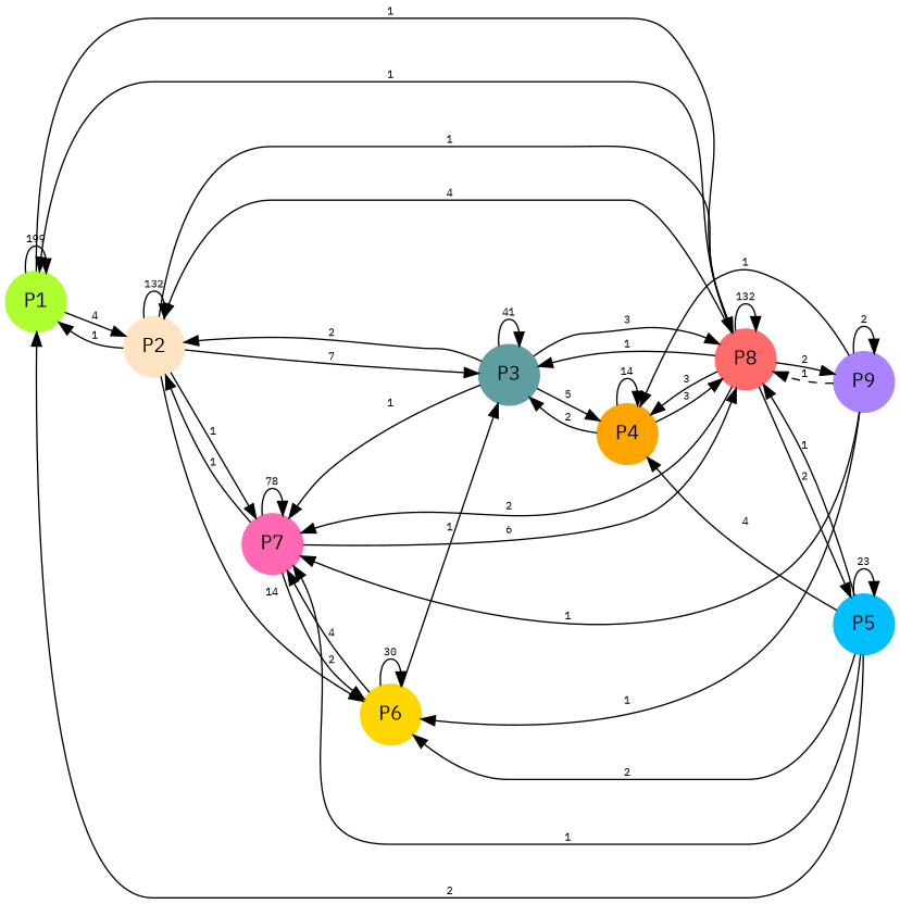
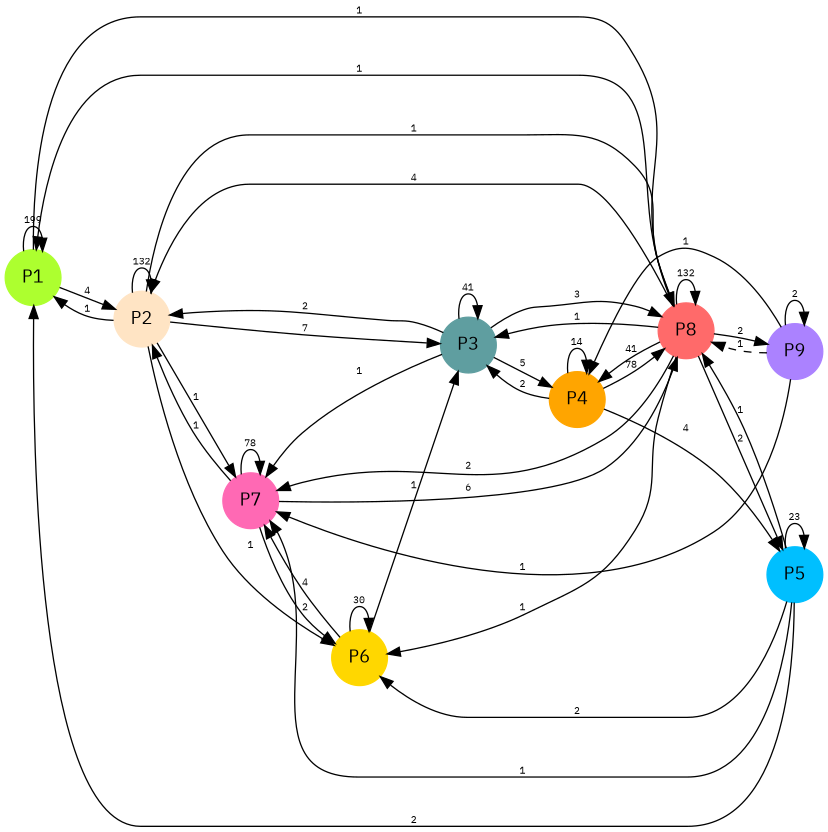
  digraph {
    fontname="IBM Plex Mono"
    rankdir=LR
    node [fontname="IBM Plex Mono" shape=circle style=filled]
    edge [fontname="IBM Plex Mono" fontsize=8 labelfloat=false]
    P1 [color=greenyellow]
    P2 [color=bisque]
    P8 [color=indianred1]
    P3 [color=cadetblue]
    P6 [color=gold]
    P7 [color=hotpink]
    P4 [color=orange]
    P5 [color=deepskyblue]
    P9 [color=mediumpurple1]
    P1 -> P1 [label=199]
    P1 -> P2 [label=4]
    P1 -> P8 [label=1]
    P2 -> P1 [label=1]
    P2 -> P2 [label=132]
    P2 -> P8 [label=1]
    P2 -> P3 [label=7]
-   P2 -> P6 [label=14]
+   P2 -> P6 [label=1]
    P2 -> P7 [label=1]
    P8 -> P1 [label=1]
    P8 -> P2 [label=4]
    P8 -> P8 [label=132]
    P8 -> P3 [label=1]
-   P9 -> P6 [label=1]
+   P8 -> P6 [label=1]
    P8 -> P7 [label=2]
-   P8 -> P4 [label=3]
+   P8 -> P4 [label=41]
    P8 -> P5 [label=2]
    P8 -> P9 [label=2]
    P3 -> P2 [label=2]
    P3 -> P8 [label=3]
    P3 -> P3 [label=41]
    P3 -> P7 [label=1]
    P3 -> P4 [label=5]
    P6 -> P3 [label=1]
    P6 -> P6 [label=30]
    P6 -> P7 [label=4]
    P7 -> P2 [label=1]
    P7 -> P8 [label=6]
    P7 -> P6 [label=2]
    P7 -> P7 [label=78]
-   P4 -> P8 [label=3]
+   P4 -> P8 [label=78]
    P4 -> P3 [label=2]
    P4 -> P4 [label=14]
-   P5 -> P4 [label=4]
+   P4 -> P5 [label=4]
    P5 -> P1 [label=2]
    P5 -> P8 [label=1]
    P5 -> P6 [label=2]
    P5 -> P7 [label=1]
    P5 -> P5 [label=23]
    P9 -> P8 [label=1 style=dashed]
    P9 -> P7 [label=1]
    P9 -> P4 [label=1]
    P9 -> P9 [label=2]
  }
